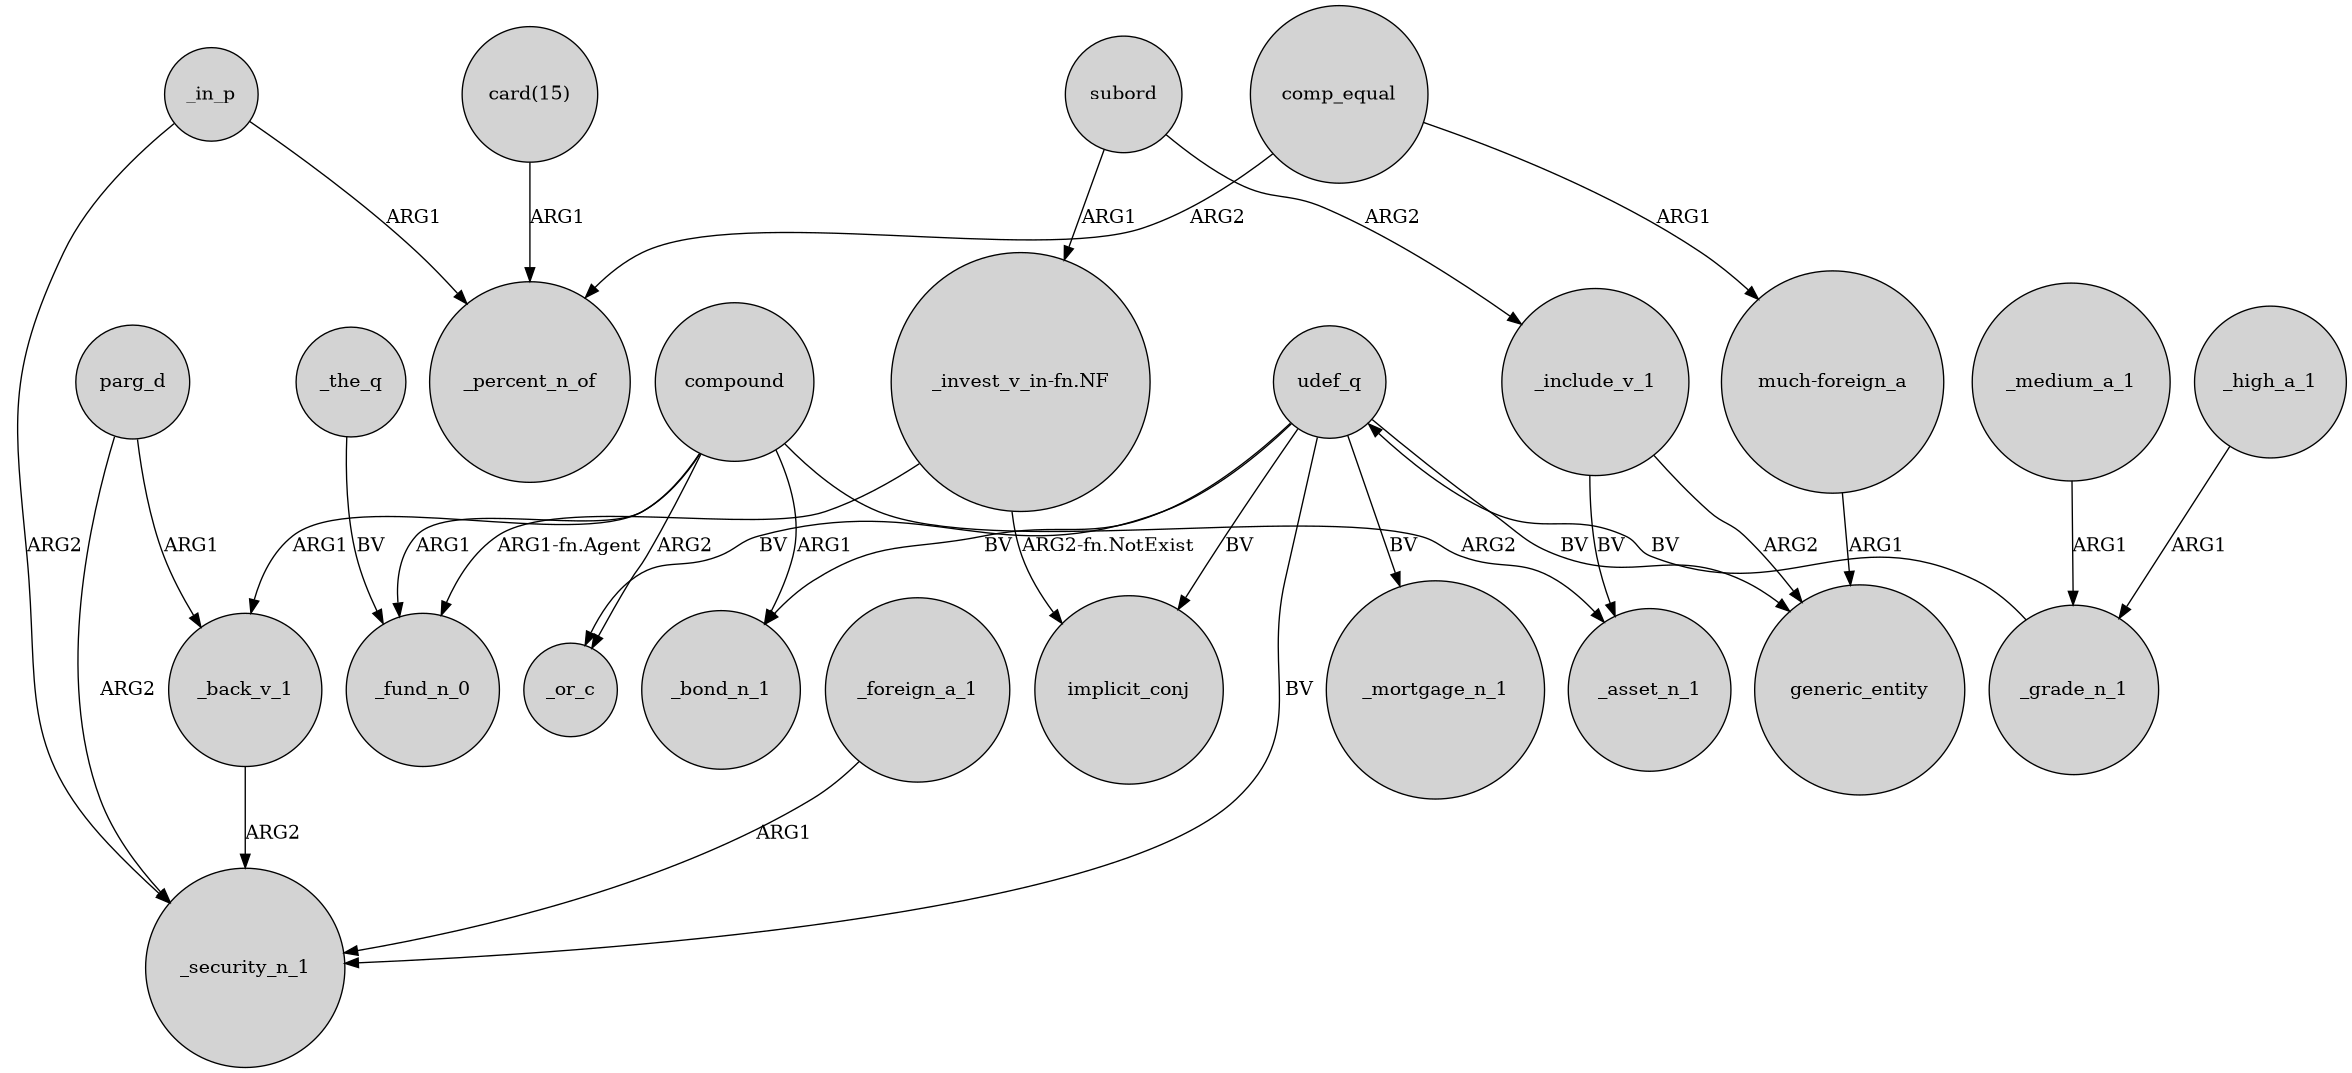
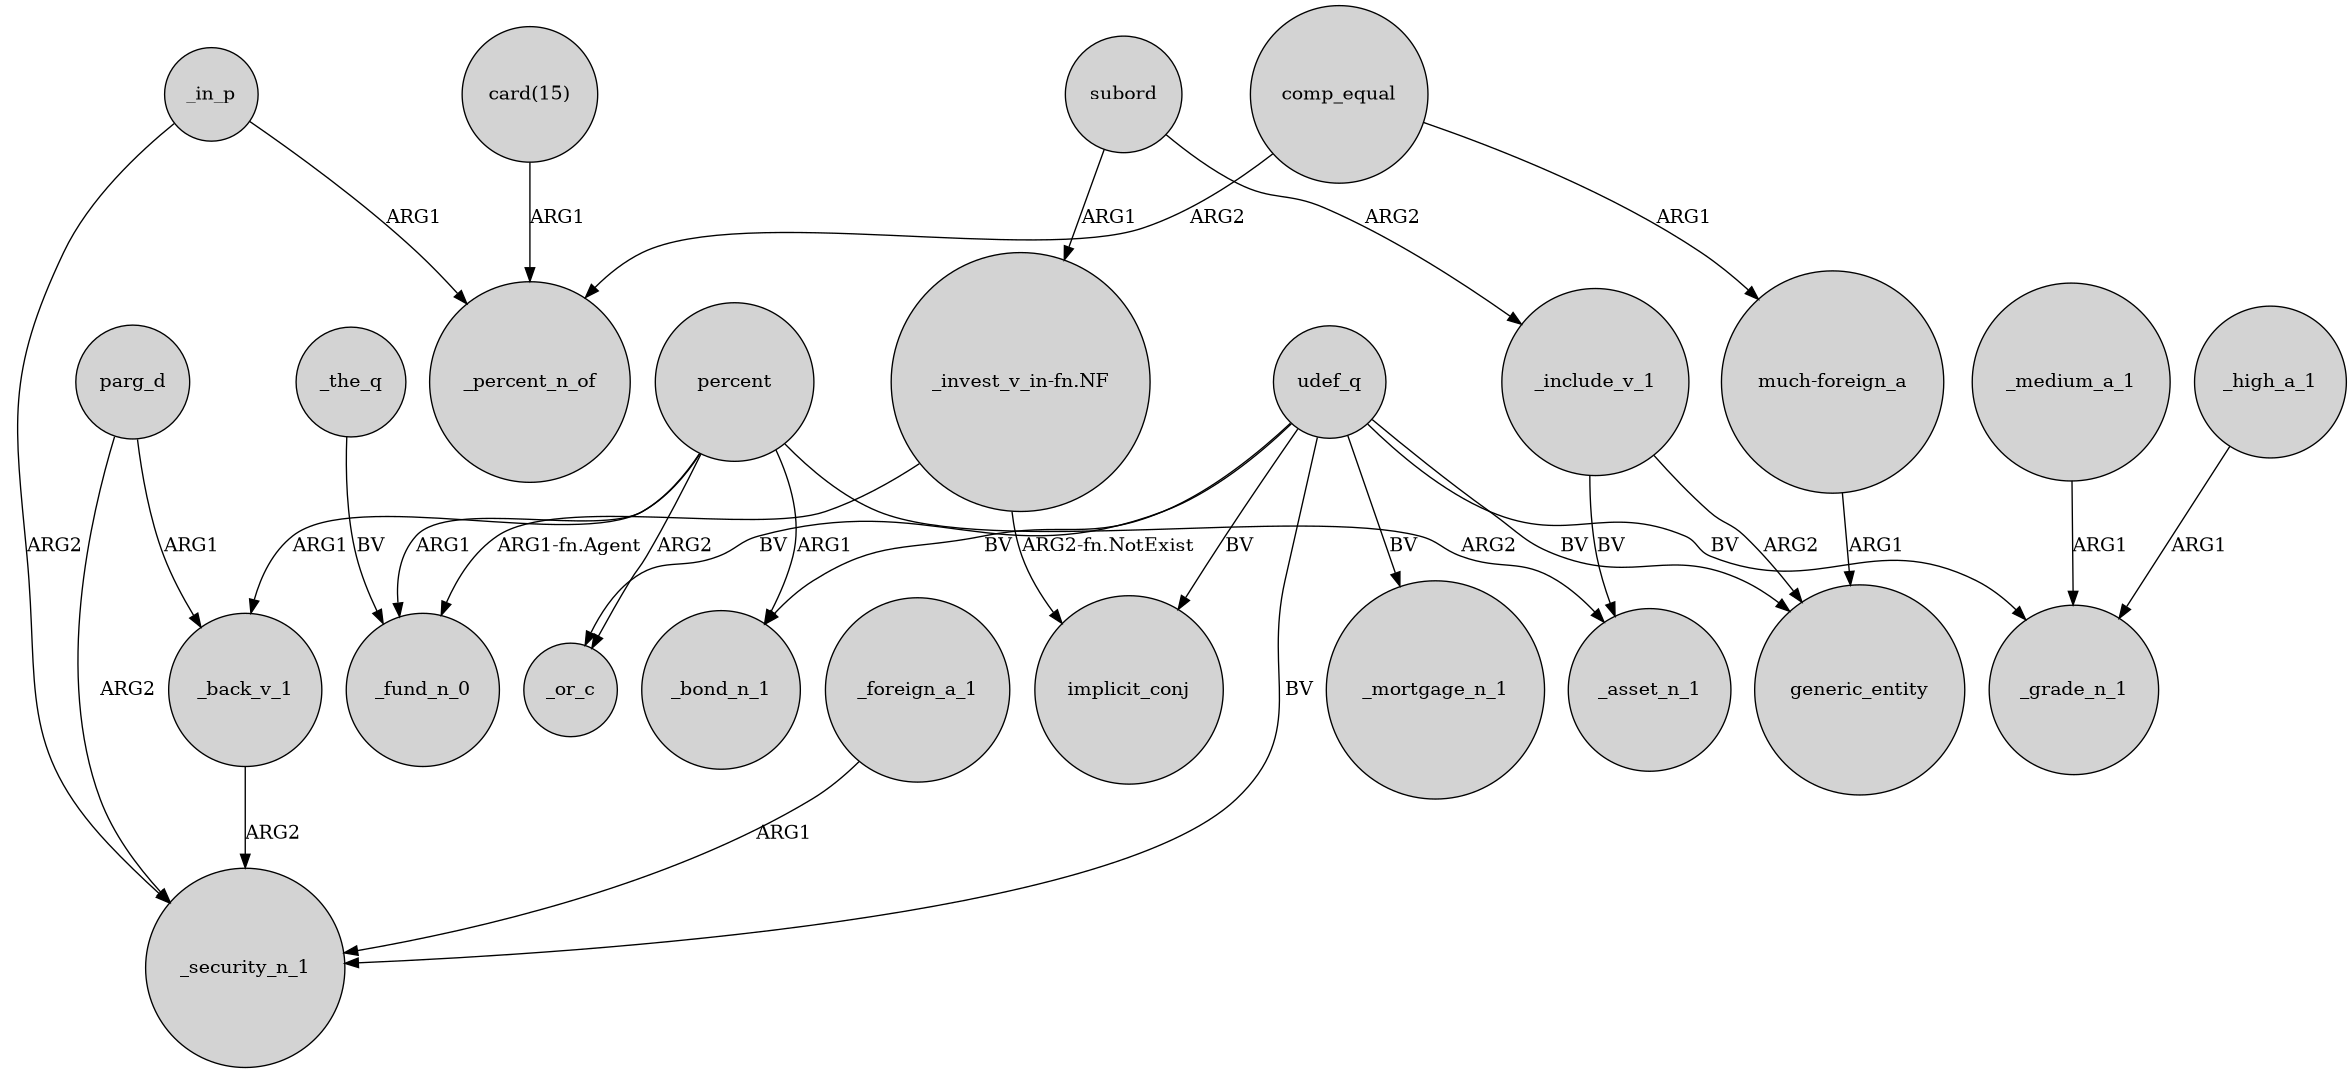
  digraph {
    node [shape=circle style=filled]
-   compound
+   compound [label=percent]
    _or_c
    _bond_n_1
    _back_v_1
    n5 [label=_fund_n_0]
    _asset_n_1
    _security_n_1
    udef_q
    _grade_n_1
    generic_entity
    _mortgage_n_1
    implicit_conj
    "card(15)"
    _percent_n_of
    n15 [label="much-foreign_a"]
    _medium_a_1
    _high_a_1
    _in_p
    comp_equal
    parg_d
    "_invest_v_in-fn.NF"
    _include_v_1
    _the_q
    subord
    _foreign_a_1
    compound -> _or_c [label=ARG2]
    compound -> _bond_n_1 [label=ARG1]
    compound -> _back_v_1 [label=ARG1]
    compound -> n5 [label=ARG1]
    compound -> _asset_n_1 [label=ARG2]
    _back_v_1 -> _security_n_1 [label=ARG2]
    udef_q -> _or_c [label=BV]
    udef_q -> _bond_n_1 [label=BV]
    udef_q -> _security_n_1 [label=BV]
-   _grade_n_1 -> udef_q [label=BV]
+   udef_q -> _grade_n_1 [label=BV]
    udef_q -> generic_entity [label=BV]
    udef_q -> _mortgage_n_1 [label=BV]
    udef_q -> implicit_conj [label=BV]
    "card(15)" -> _percent_n_of [label=ARG1]
    n15 -> generic_entity [label=ARG1]
    _medium_a_1 -> _grade_n_1 [label=ARG1]
    _high_a_1 -> _grade_n_1 [label=ARG1]
    _in_p -> _security_n_1 [label=ARG2]
    _in_p -> _percent_n_of [label=ARG1]
    comp_equal -> _percent_n_of [label=ARG2]
    comp_equal -> n15 [label=ARG1]
    parg_d -> _back_v_1 [label=ARG1]
    parg_d -> _security_n_1 [label=ARG2]
    "_invest_v_in-fn.NF" -> n5 [label="ARG1-fn.Agent"]
    "_invest_v_in-fn.NF" -> implicit_conj [label="ARG2-fn.NotExist"]
    _include_v_1 -> _asset_n_1 [label=BV]
    _include_v_1 -> generic_entity [label=ARG2]
    _the_q -> n5 [label=BV]
    subord -> "_invest_v_in-fn.NF" [label=ARG1]
    subord -> _include_v_1 [label=ARG2]
    _foreign_a_1 -> _security_n_1 [label=ARG1]
  }
